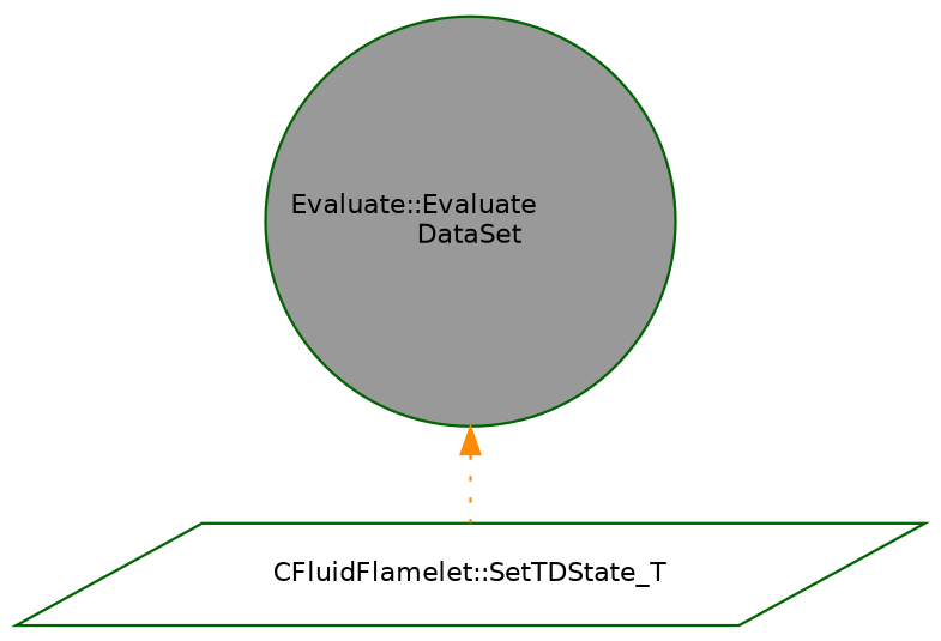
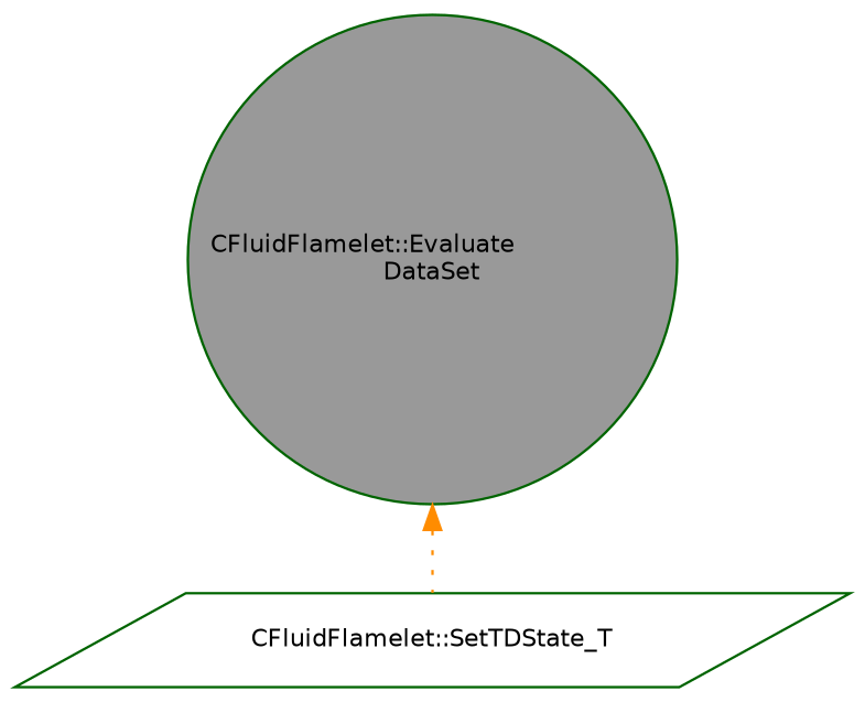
  digraph {
    rankdir=TB
    node [color=darkgreen fontname=Helvetica fontsize=10 style=filled]
-   n1 [fillcolor=grey60 fontcolor=black height=0.2 label="Evaluate::Evaluate\lDataSet" shape=circle width=0.4]
+   n1 [fillcolor=grey60 fontcolor=black height=0.2 label="CFluidFlamelet::Evaluate\lDataSet" shape=circle width=0.4]
    n2 [fillcolor=white height=0.2 label="CFluidFlamelet::SetTDState_T" shape=parallelogram width=0.4]
    n1 -> n2 [color=darkorange dir=back fontname=Helvetica fontsize=10 labelfontname=Helvetica labelfontsize=10 style=dotted]
  }
